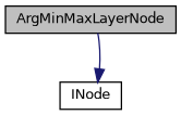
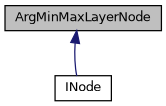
  digraph {
    node [color=black fontname=Helvetica fontsize=10 shape=record style=filled]
    n1 [fillcolor=grey75 fontcolor=black height=0.2 label=ArgMinMaxLayerNode width=0.4]
    n2 [fillcolor=white height=0.2 label=INode width=0.4]
-   n2 -> n1 [color=midnightblue dir=back fontname=Helvetica fontsize=10 labelfontname=Helvetica labelfontsize=10 style=solid]
+   n1 -> n2 [color=midnightblue dir=back fontname=Helvetica fontsize=10 labelfontname=Helvetica labelfontsize=10 style=solid]
  }
